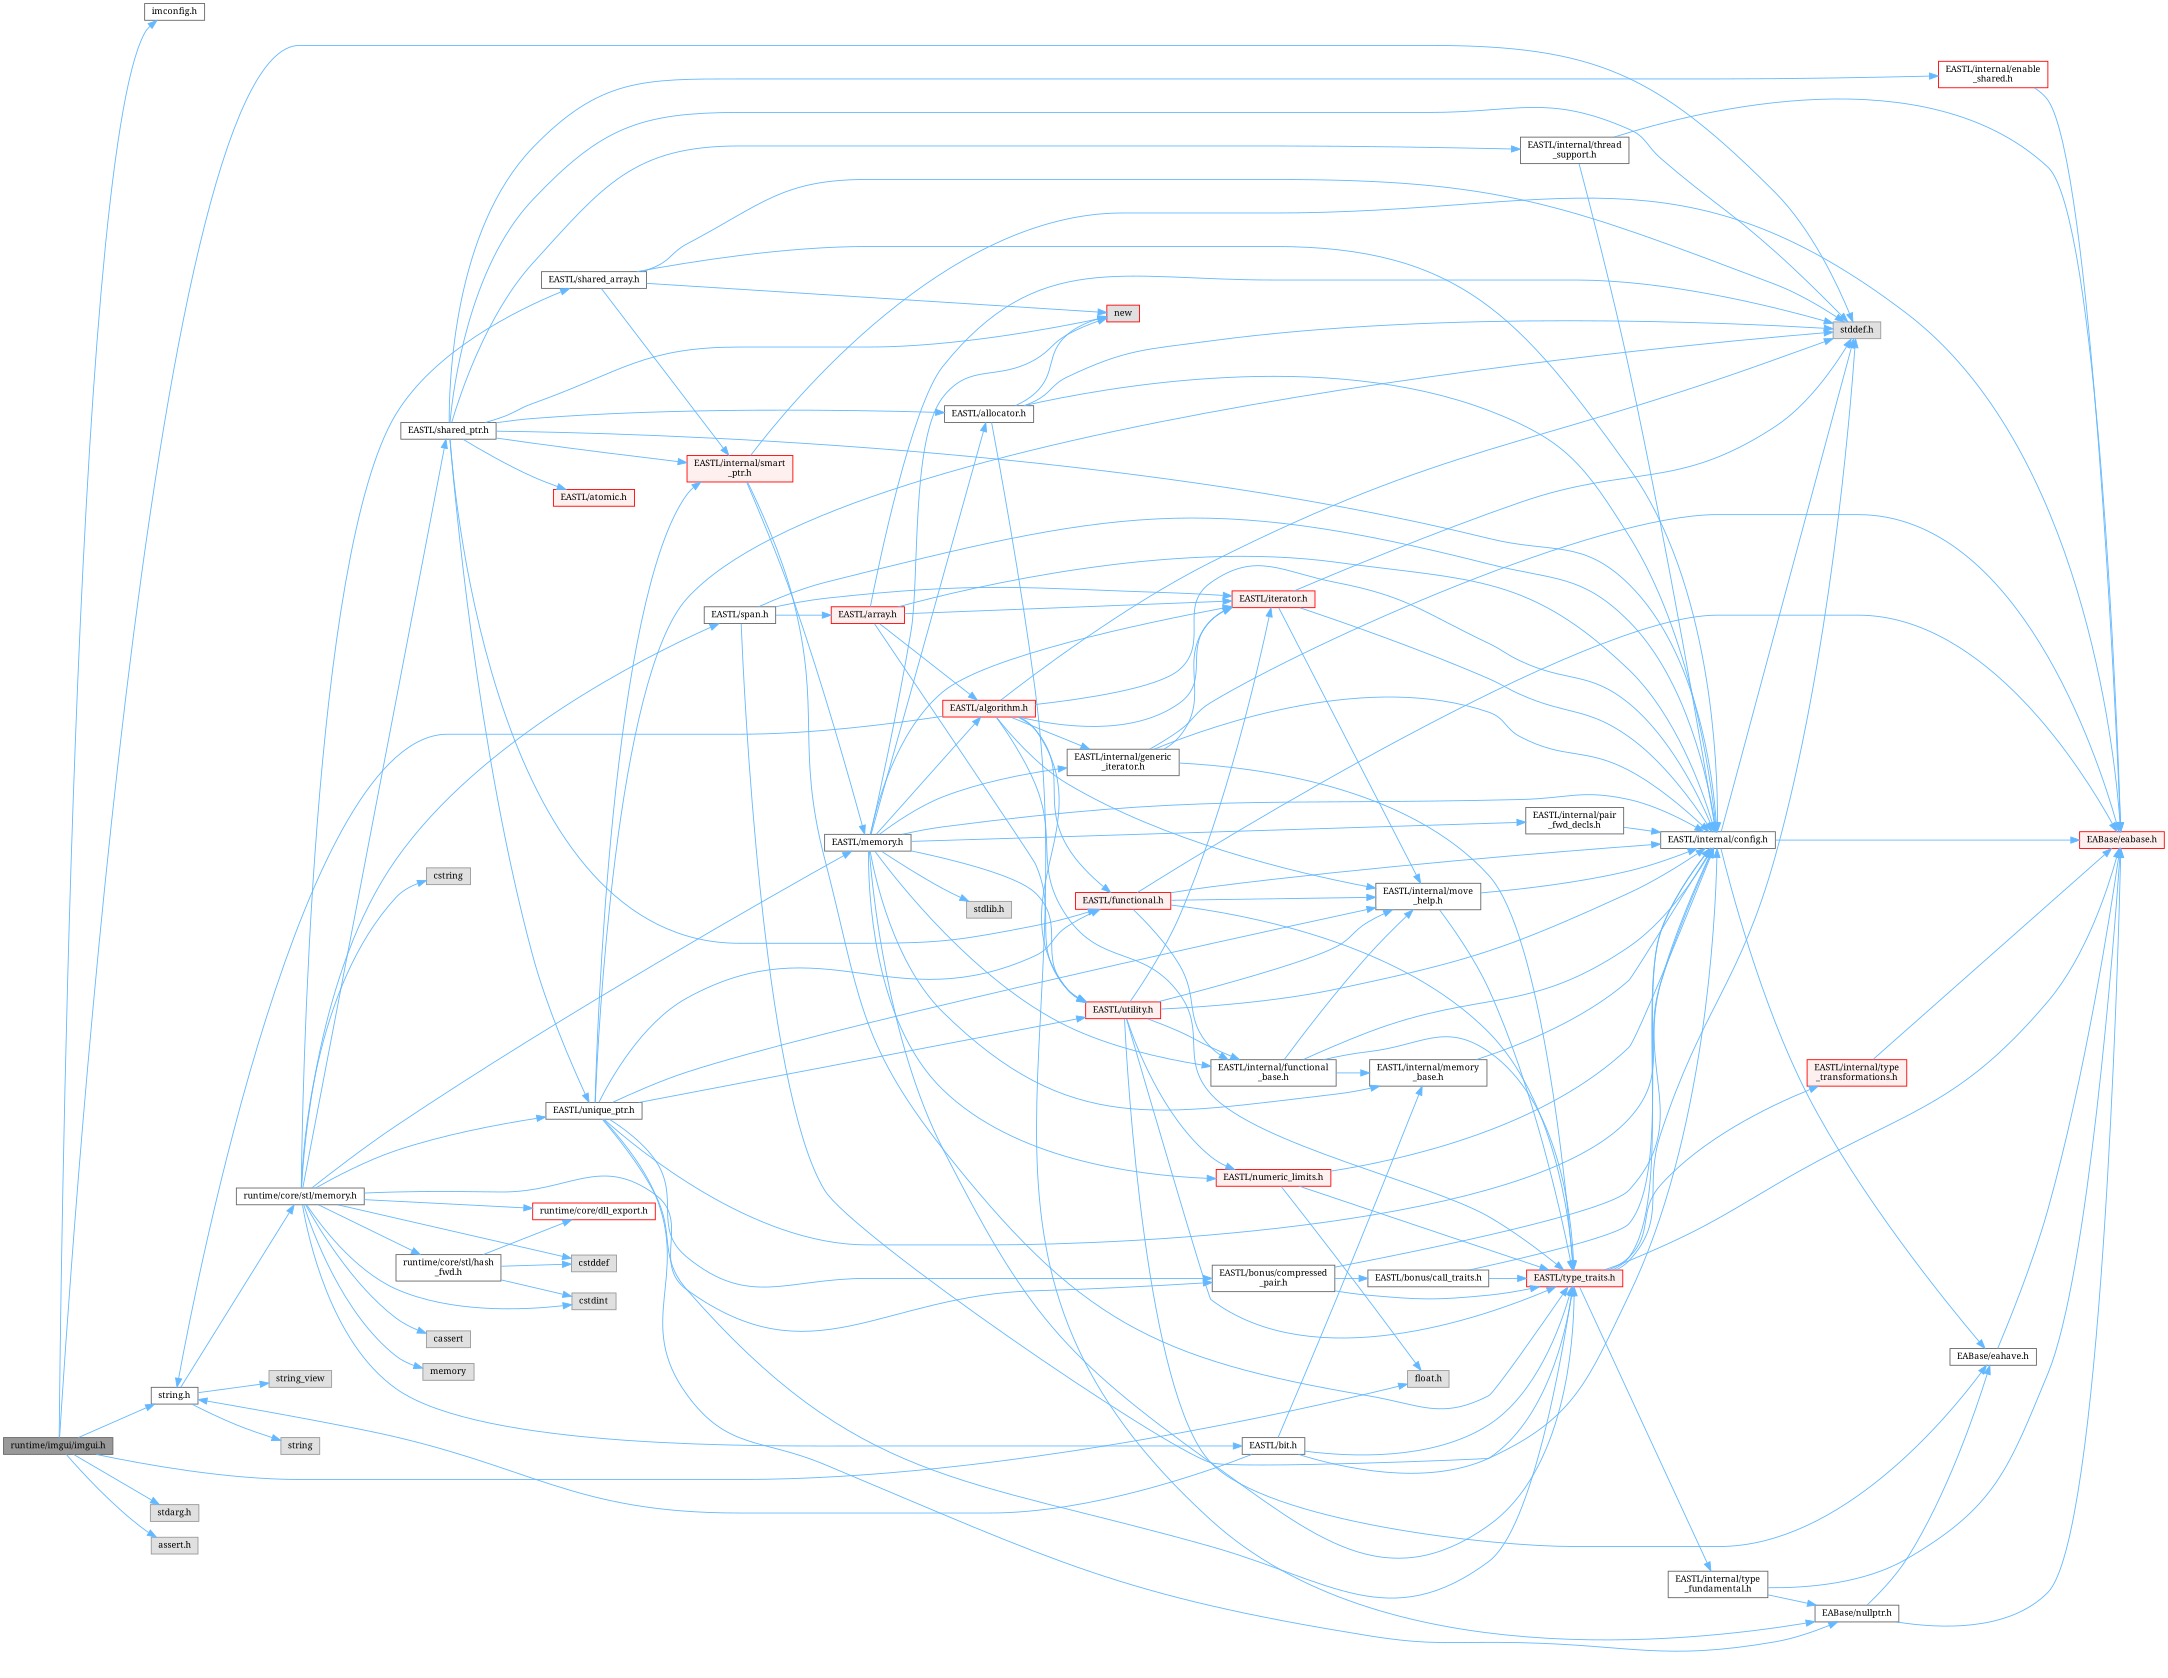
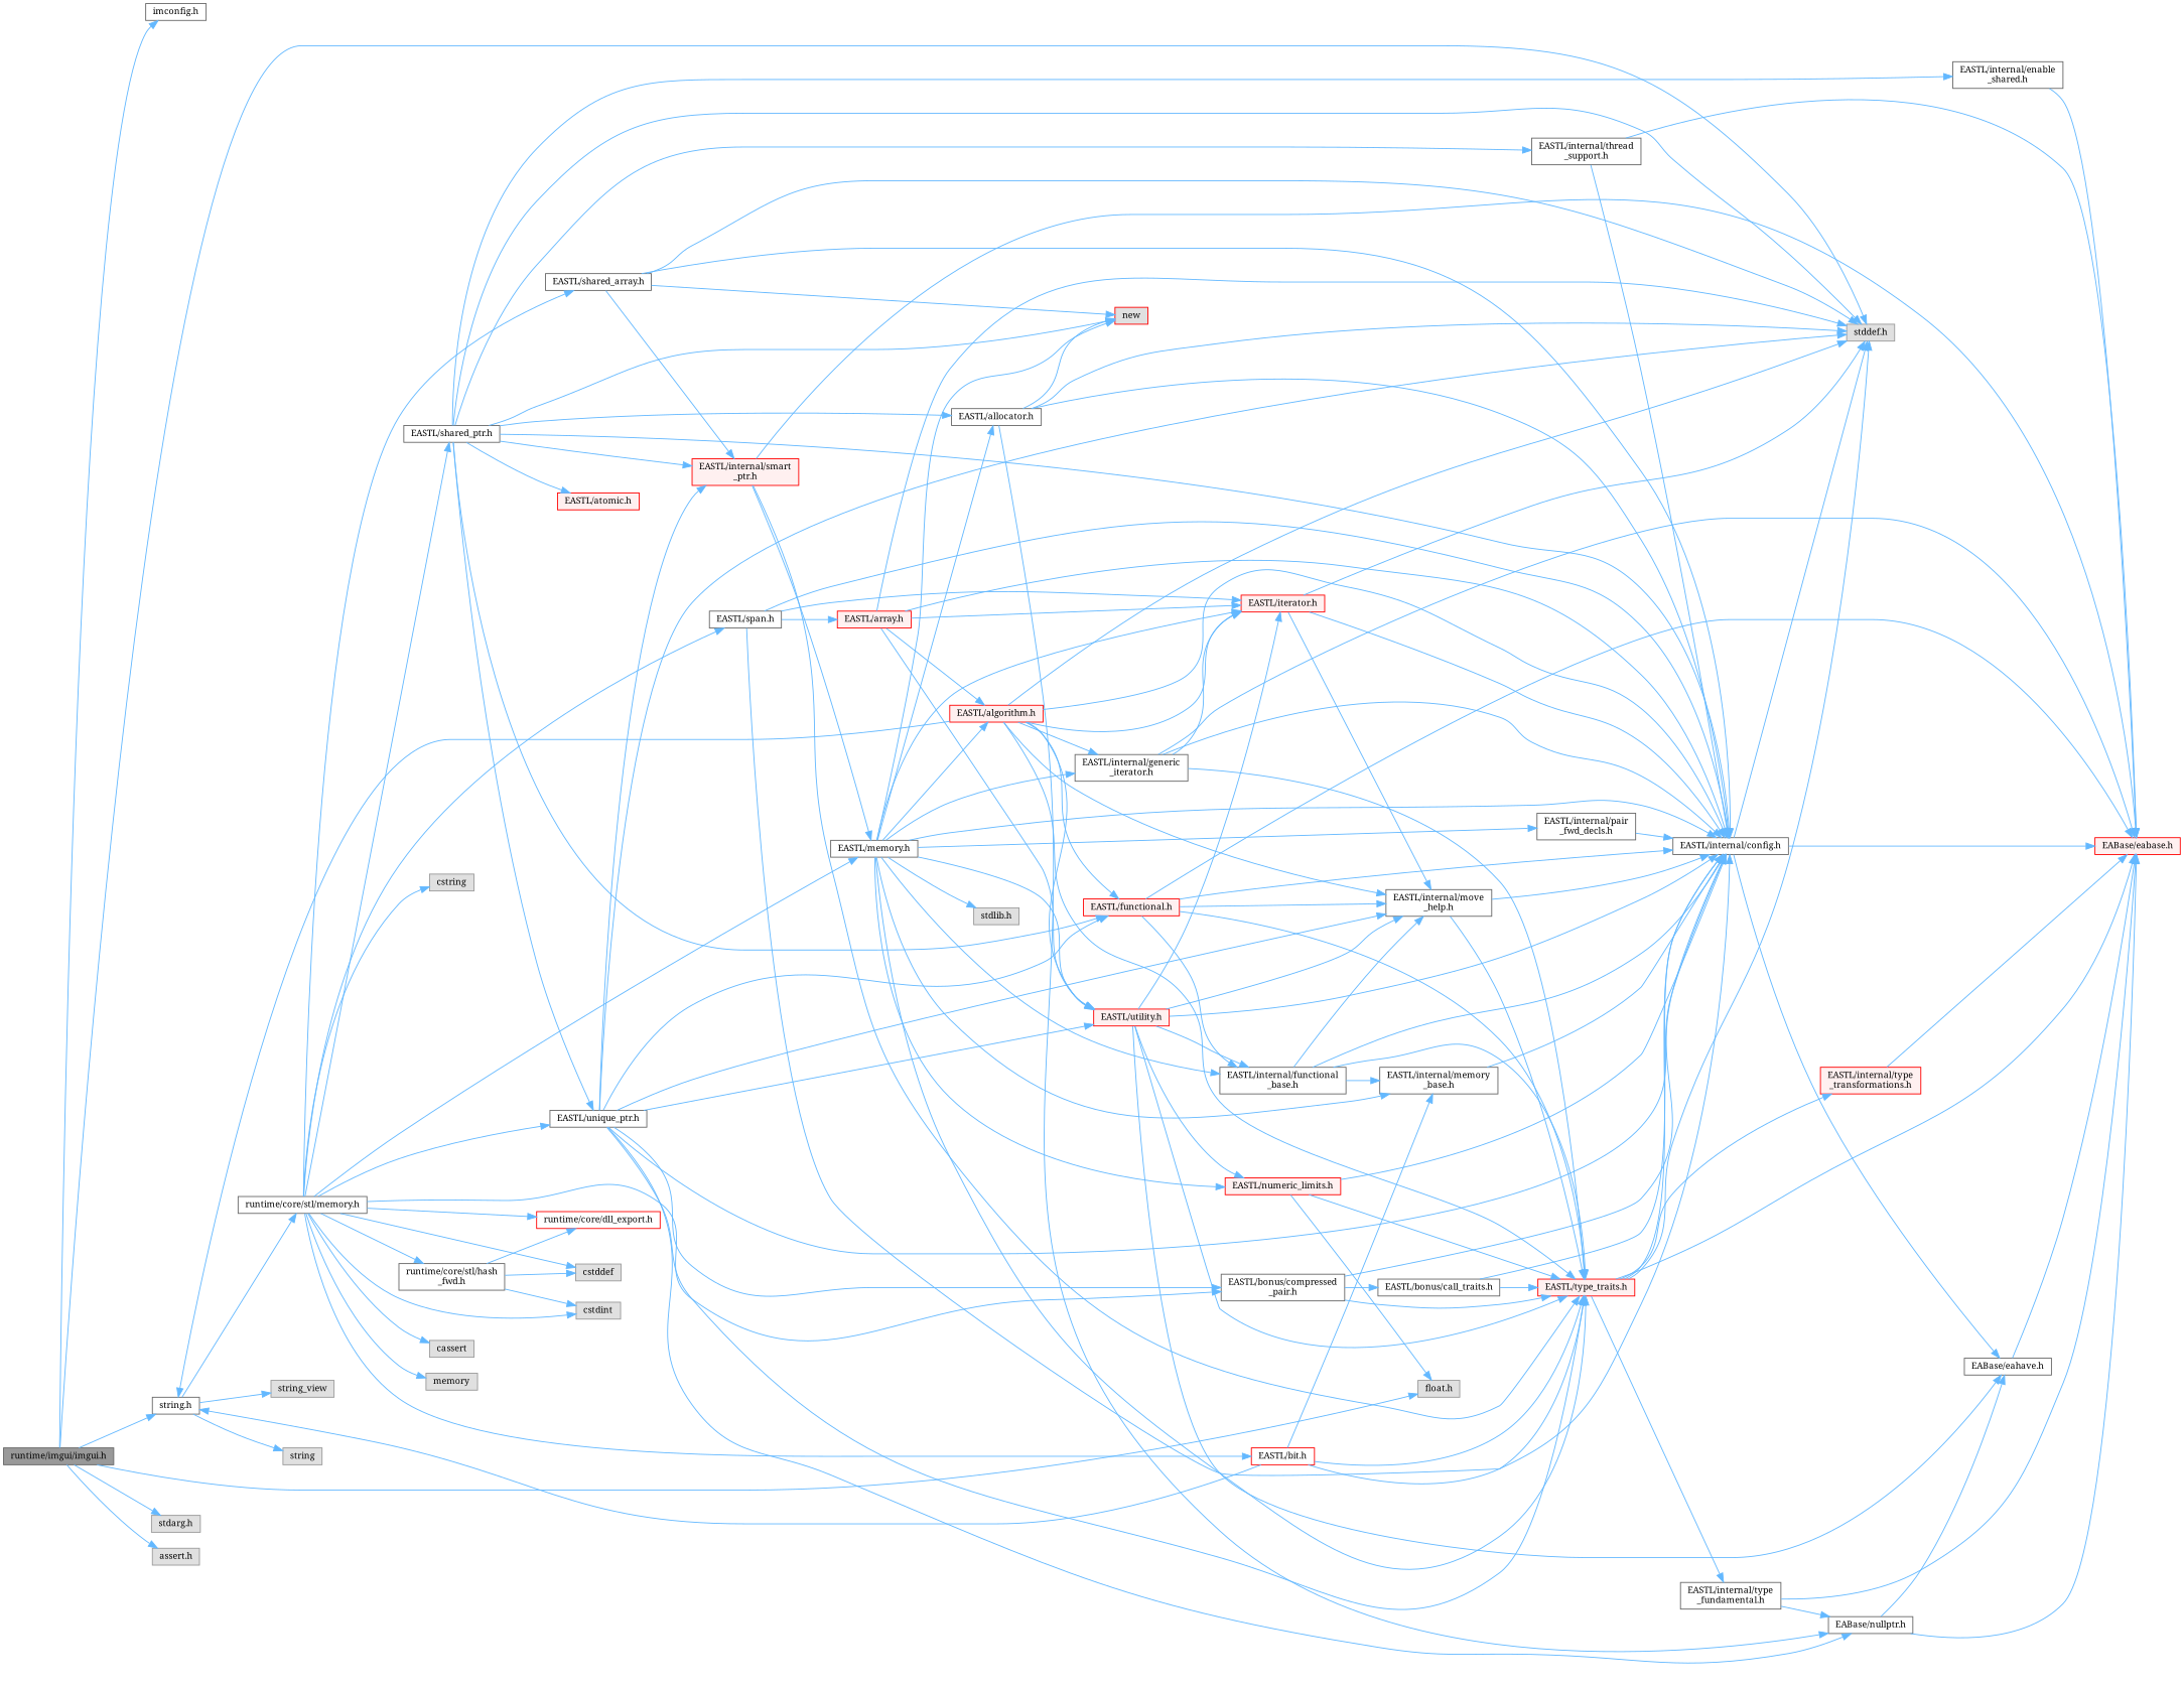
  digraph {
    fontname="Noto Serif"
    rankdir=LR
    node [color=grey40 fillcolor=white fontname="Noto Serif" fontsize=10 shape=box style=filled]
    edge [color=steelblue1 fontname="Noto Serif" fontsize=10 labelfontname=Helvetica labelfontsize=10 style=solid]
    n1 [color=gray40 fillcolor=grey60 fontcolor=black height=0.2 label="runtime/imgui/imgui.h" width=0.4]
    n2 [height=0.2 label="imconfig.h" width=0.4]
    n3 [color=grey60 fillcolor="#E0E0E0" height=0.2 label="float.h" width=0.4]
    n4 [color=grey60 fillcolor="#E0E0E0" height=0.2 label="stdarg.h" width=0.4]
    n5 [color=grey60 fillcolor="#E0E0E0" height=0.2 label="stddef.h" width=0.4]
    n6 [height=0.2 label="string.h" width=0.4]
    n7 [color=grey60 fillcolor="#E0E0E0" height=0.2 label="assert.h" width=0.4]
    n8 [color=grey60 fillcolor="#E0E0E0" height=0.2 label=string width=0.4]
    n9 [color=grey60 fillcolor="#E0E0E0" height=0.2 label=string_view width=0.4]
    n10 [height=0.2 label="runtime/core/stl/memory.h" width=0.4]
    n11 [color=grey60 fillcolor="#E0E0E0" height=0.2 label=cstddef width=0.4]
    n12 [color=grey60 fillcolor="#E0E0E0" height=0.2 label=cstdint width=0.4]
    n13 [color=grey60 fillcolor="#E0E0E0" height=0.2 label=cassert width=0.4]
    n14 [color=grey60 fillcolor="#E0E0E0" height=0.2 label=memory width=0.4]
    n15 [color=grey60 fillcolor="#E0E0E0" height=0.2 label=cstring width=0.4]
-   n16 [height=0.2 label="EASTL/bit.h" width=0.4]
+   n16 [color=red height=0.2 label="EASTL/bit.h" width=0.4]
    n17 [height=0.2 label="EASTL/memory.h" width=0.4]
    n18 [height=0.2 label="EASTL/shared_array.h" width=0.4]
    n19 [height=0.2 label="EASTL/unique_ptr.h" width=0.4]
    n20 [height=0.2 label="EASTL/bonus/compressed\l_pair.h" width=0.4]
    n21 [height=0.2 label="EASTL/shared_ptr.h" width=0.4]
    n22 [height=0.2 label="EASTL/span.h" width=0.4]
    n23 [color=red height=0.2 label="runtime/core/dll_export.h" width=0.4]
    n24 [height=0.2 label="runtime/core/stl/hash\l_fwd.h" width=0.4]
    n25 [height=0.2 label="EASTL/internal/config.h" width=0.4]
    n26 [height=0.2 label="EASTL/internal/memory\l_base.h" width=0.4]
    n27 [color=red fillcolor="#FFF0F0" height=0.2 label="EASTL/type_traits.h" width=0.4]
    n28 [height=0.2 label="EASTL/internal/generic\l_iterator.h" width=0.4]
    n29 [color=red fillcolor="#FFF0F0" height=0.2 label="EASTL/iterator.h" width=0.4]
    n30 [height=0.2 label="EASTL/internal/pair\l_fwd_decls.h" width=0.4]
    n31 [height=0.2 label="EASTL/internal/functional\l_base.h" width=0.4]
    n32 [color=red fillcolor="#FFF0F0" height=0.2 label="EASTL/algorithm.h" width=0.4]
    n33 [color=red fillcolor="#FFF0F0" height=0.2 label="EASTL/utility.h" width=0.4]
    n34 [color=red fillcolor="#FFF0F0" height=0.2 label="EASTL/numeric_limits.h" width=0.4]
    n35 [height=0.2 label="EASTL/allocator.h" width=0.4]
    n36 [color=red fillcolor="#E0E0E0" height=0.2 label=new width=0.4]
    n37 [color=grey60 fillcolor="#E0E0E0" height=0.2 label="stdlib.h" width=0.4]
    n38 [color=red fillcolor="#FFF0F0" height=0.2 label="EASTL/internal/smart\l_ptr.h" width=0.4]
    n39 [height=0.2 label="EABase/nullptr.h" width=0.4]
    n40 [height=0.2 label="EASTL/internal/move\l_help.h" width=0.4]
    n41 [color=red fillcolor="#FFF0F0" height=0.2 label="EASTL/functional.h" width=0.4]
    n42 [height=0.2 label="EASTL/bonus/call_traits.h" width=0.4]
    n43 [height=0.2 label="EASTL/internal/thread\l_support.h" width=0.4]
    n44 [color=red fillcolor="#FFF0F0" height=0.2 label="EASTL/atomic.h" width=0.4]
-   n45 [color=red height=0.2 label="EASTL/internal/enable\l_shared.h" width=0.4]
+   n45 [height=0.2 label="EASTL/internal/enable\l_shared.h" width=0.4]
    n46 [color=red fillcolor="#FFF0F0" height=0.2 label="EASTL/array.h" width=0.4]
    n47 [color=red fillcolor="#FFF0F0" height=0.2 label="EABase/eabase.h" width=0.4]
    n48 [height=0.2 label="EABase/eahave.h" width=0.4]
    n49 [height=0.2 label="EASTL/internal/type\l_fundamental.h" width=0.4]
    n50 [color=red fillcolor="#FFF0F0" height=0.2 label="EASTL/internal/type\l_transformations.h" width=0.4]
    n1 -> n2
    n1 -> n3
    n1 -> n4
    n1 -> n5
    n1 -> n6
    n1 -> n7
    n6 -> n8
    n6 -> n9
    n6 -> n10
    n10 -> n11
    n10 -> n12
    n10 -> n13
    n10 -> n14
    n10 -> n15
    n10 -> n16
    n10 -> n17
    n10 -> n18
    n10 -> n19
    n10 -> n20
    n10 -> n21
    n10 -> n22
    n10 -> n23
    n10 -> n24
    n16 -> n6
    n16 -> n25
    n16 -> n26
    n16 -> n27
    n17 -> n25
    n17 -> n26
    n17 -> n27
    n17 -> n28
    n17 -> n29
    n17 -> n30
    n17 -> n31
    n17 -> n32
    n17 -> n33
    n17 -> n34
    n17 -> n35
    n17 -> n36
    n17 -> n37
    n18 -> n5
    n18 -> n25
    n18 -> n36
    n18 -> n38
    n19 -> n5
    n19 -> n20
    n19 -> n25
    n19 -> n27
    n19 -> n33
    n19 -> n38
    n19 -> n39
    n19 -> n40
    n19 -> n41
    n20 -> n25
    n20 -> n27
    n20 -> n42
    n21 -> n5
    n21 -> n19
    n21 -> n25
    n21 -> n35
    n21 -> n36
    n21 -> n38
    n21 -> n41
    n21 -> n43
    n21 -> n44
    n21 -> n45
    n22 -> n25
    n22 -> n27
    n22 -> n29
    n22 -> n46
    n24 -> n11
    n24 -> n12
    n24 -> n23
    n25 -> n5
    n25 -> n47
    n25 -> n48
    n26 -> n25
    n27 -> n5
    n27 -> n25
    n27 -> n47
    n27 -> n49
    n27 -> n50
    n28 -> n25
    n28 -> n27
    n28 -> n29
    n28 -> n47
    n29 -> n5
    n29 -> n25
    n29 -> n40
    n30 -> n25
    n31 -> n25
    n31 -> n26
    n31 -> n27
    n31 -> n40
    n32 -> n5
    n32 -> n6
    n32 -> n25
    n32 -> n27
    n32 -> n28
    n32 -> n29
    n32 -> n33
    n32 -> n40
    n32 -> n41
    n33 -> n25
    n33 -> n27
    n33 -> n29
    n33 -> n31
    n33 -> n34
    n33 -> n40
    n33 -> n48
    n34 -> n3
    n34 -> n25
    n34 -> n27
    n35 -> n5
    n35 -> n25
    n35 -> n36
    n35 -> n39
    n38 -> n17
    n38 -> n27
    n38 -> n47
    n39 -> n47
    n39 -> n48
    n40 -> n25
    n40 -> n27
    n41 -> n25
    n41 -> n27
    n41 -> n31
    n41 -> n40
    n41 -> n47
    n42 -> n25
    n42 -> n27
    n43 -> n25
    n43 -> n47
    n45 -> n47
    n46 -> n5
    n46 -> n25
    n46 -> n29
    n46 -> n32
    n46 -> n33
    n48 -> n47
    n49 -> n39
    n49 -> n47
    n50 -> n47
  }
